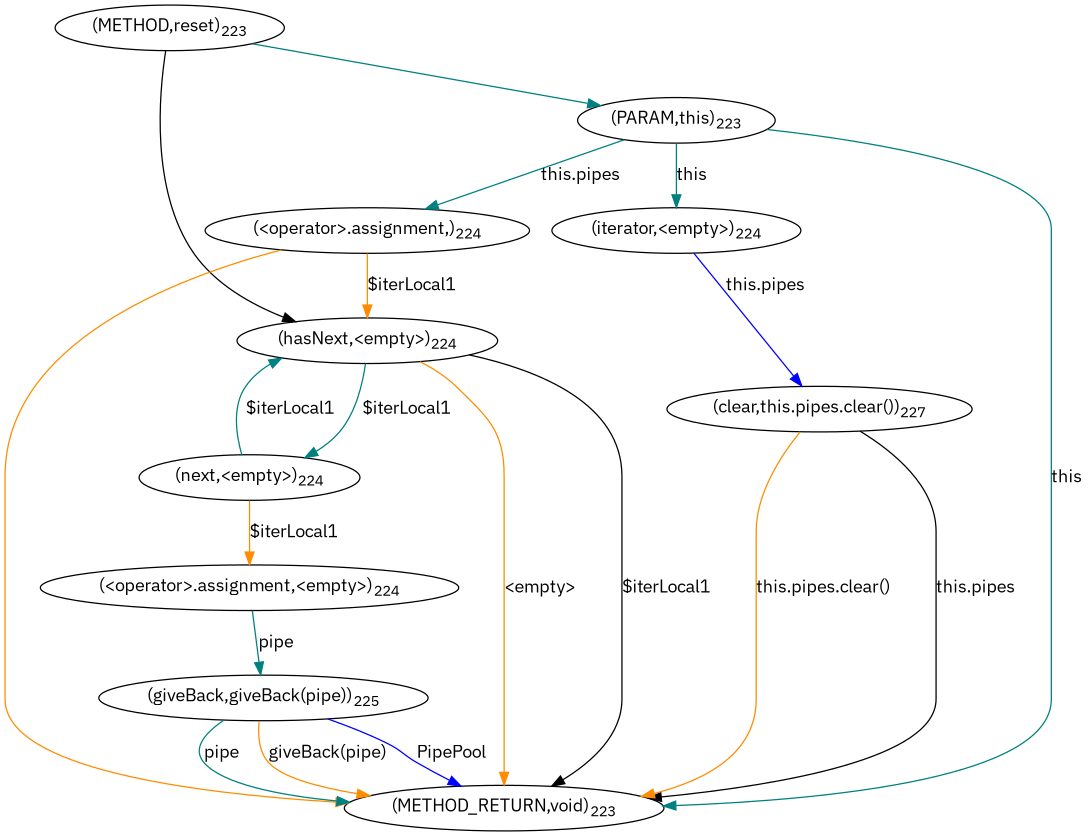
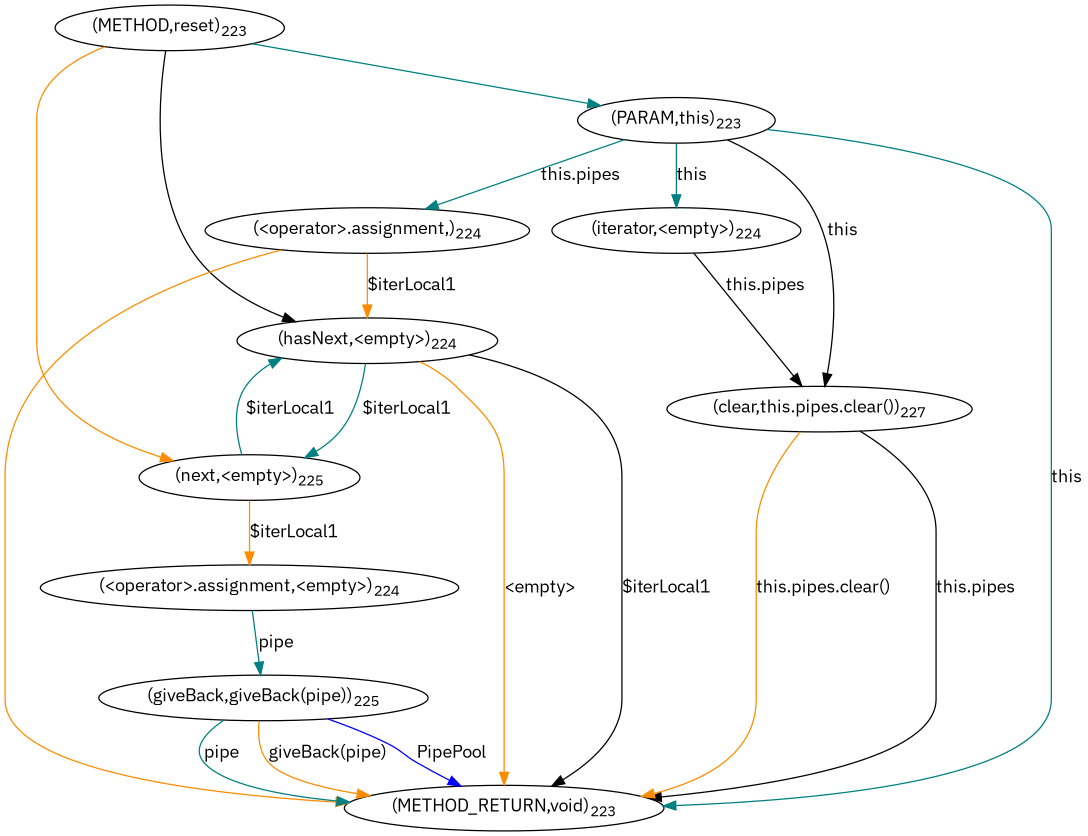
  digraph {
    fontname="IBM Plex Sans"
    node [fontname="IBM Plex Sans"]
    edge [color=teal fontname="IBM Plex Sans"]
    n1 [label=<(METHOD,reset)<SUB>223</SUB>>]
    n2 [label=<(PARAM,this)<SUB>223</SUB>>]
    n3 [label=<(hasNext,&lt;empty&gt;)<SUB>224</SUB>>]
-   n4 [label=<(next,&lt;empty&gt;)<SUB>224</SUB>>]
+   n4 [label=<(next,&lt;empty&gt;)<SUB>225</SUB>>]
    n5 [label=<(METHOD_RETURN,void)<SUB>223</SUB>>]
    n6 [label=<(clear,this.pipes.clear())<SUB>227</SUB>>]
    n7 [label=<(iterator,&lt;empty&gt;)<SUB>224</SUB>>]
    n8 [label=<(&lt;operator&gt;.assignment,)<SUB>224</SUB>>]
    n9 [label=<(giveBack,giveBack(pipe))<SUB>225</SUB>>]
    n10 [label=<(&lt;operator&gt;.assignment,&lt;empty&gt;)<SUB>224</SUB>>]
    n1 -> n2
    n1 -> n3 [color=black]
+   n1 -> n4 [color=darkorange]
    n2 -> n5 [label=this]
+   n2 -> n6 [color=black label=this]
    n2 -> n7 [label=this]
    n2 -> n8 [label="this.pipes"]
    n3 -> n4 [label="$iterLocal1"]
    n3 -> n5 [color=black label="$iterLocal1"]
    n3 -> n5 [color=darkorange label="&lt;empty&gt;"]
    n4 -> n3 [label="$iterLocal1"]
    n4 -> n10 [color=darkorange label="$iterLocal1"]
    n6 -> n5 [color=black label="this.pipes"]
    n6 -> n5 [color=darkorange label="this.pipes.clear()"]
-   n7 -> n6 [color=blue label="this.pipes"]
+   n7 -> n6 [color=black label="this.pipes"]
    n8 -> n3 [color=darkorange label="$iterLocal1"]
    n8 -> n5 [color=darkorange]
    n9 -> n5 [label=pipe]
    n9 -> n5 [color=darkorange label="giveBack(pipe)"]
    n9 -> n5 [color=blue label=PipePool]
    n10 -> n9 [label=pipe]
  }
